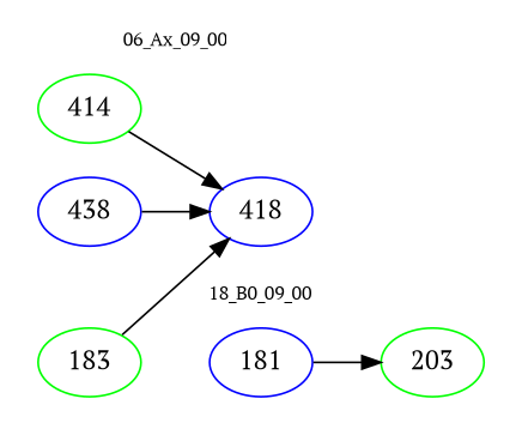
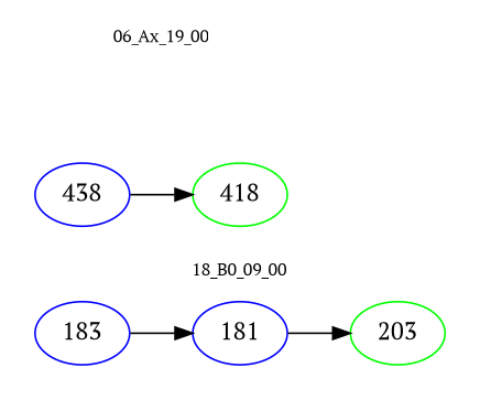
  digraph {
    fontname="PT Serif"
    rankdir=LR
    node [color=green fontname="PT Serif"]
    edge [color=black fontname="PT Serif"]
-   n1 [label=414]
-   n2 [color=blue label=418]
+   n2 [label=418]
    n3 [color=blue label=438]
-   n4 [label=183]
+   n4 [color=blue label=183]
    n5 [color=blue label=181]
    n6 [label=203]
    subgraph cluster_1 {
      color=white
      fontsize=10
-     label="06_Ax_09_00"
-     n1
+     label="06_Ax_19_00"
      n2
      n3
    }
    subgraph cluster_2 {
      color=white
      fontsize=10
      label="18_B0_09_00"
      n4
      n5
      n6
    }
-   n1 -> n2
    n3 -> n2
-   n4 -> n2
+   n4 -> n5
    n5 -> n6
  }
